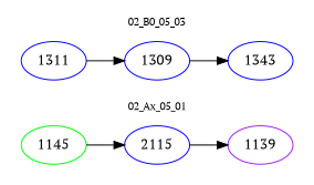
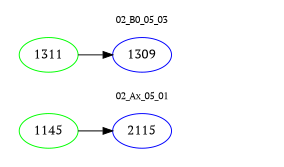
  digraph {
    fontname="PT Serif"
    rankdir=LR
    node [color=blue fontname="PT Serif"]
    edge [color=black fontname="PT Serif"]
    n1 [color=green label=1145]
    n2 [label=2115]
-   n3 [color=purple label=1139]
-   n4 [label=1311]
+   n4 [color=green label=1311]
    n5 [label=1309]
-   n6 [label=1343]
    subgraph cluster_1 {
      color=white
      fontsize=10
      label="02_Ax_05_01"
      n1
      n2
-     n3
    }
    subgraph cluster_2 {
      color=white
      fontsize=10
      label="02_B0_05_03"
      n4
      n5
-     n6
    }
    n1 -> n2
-   n2 -> n3
    n4 -> n5
-   n5 -> n6
  }
